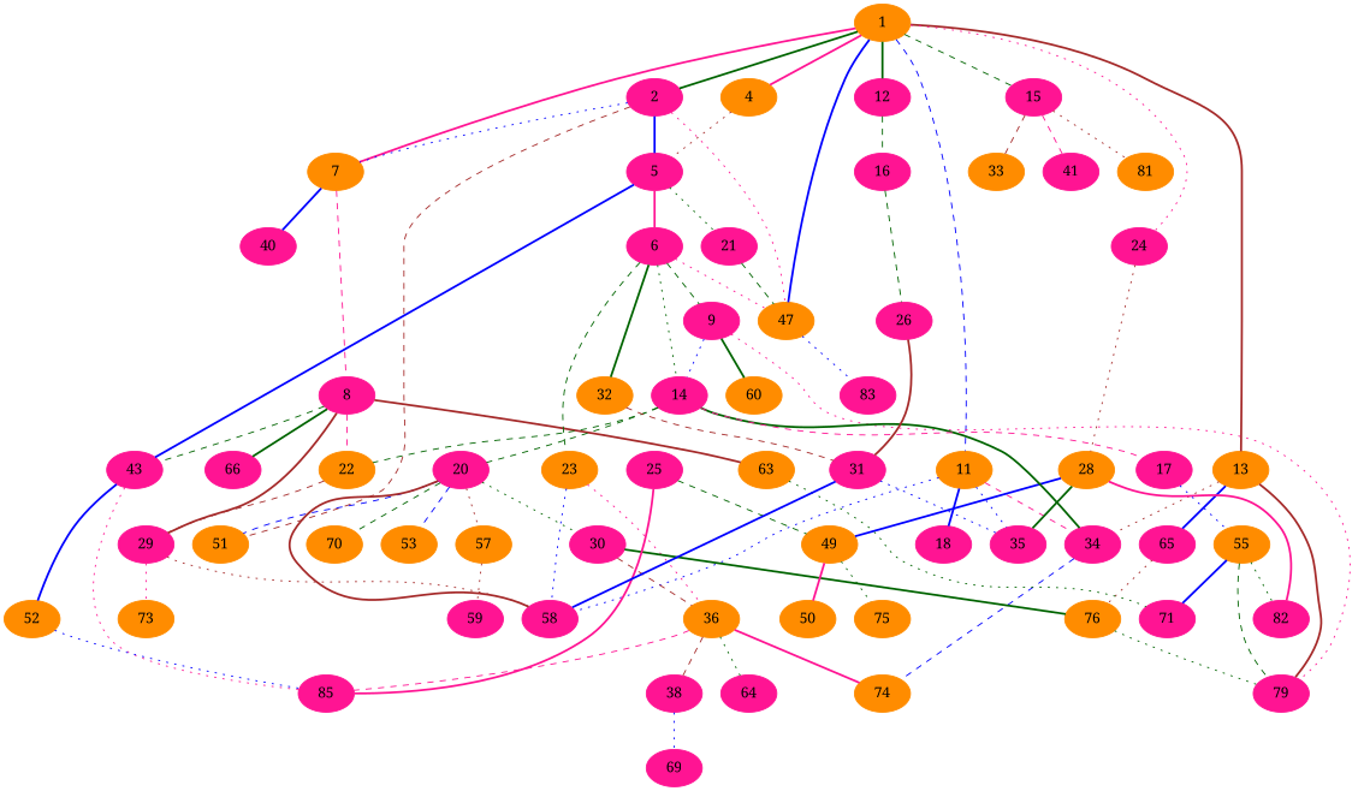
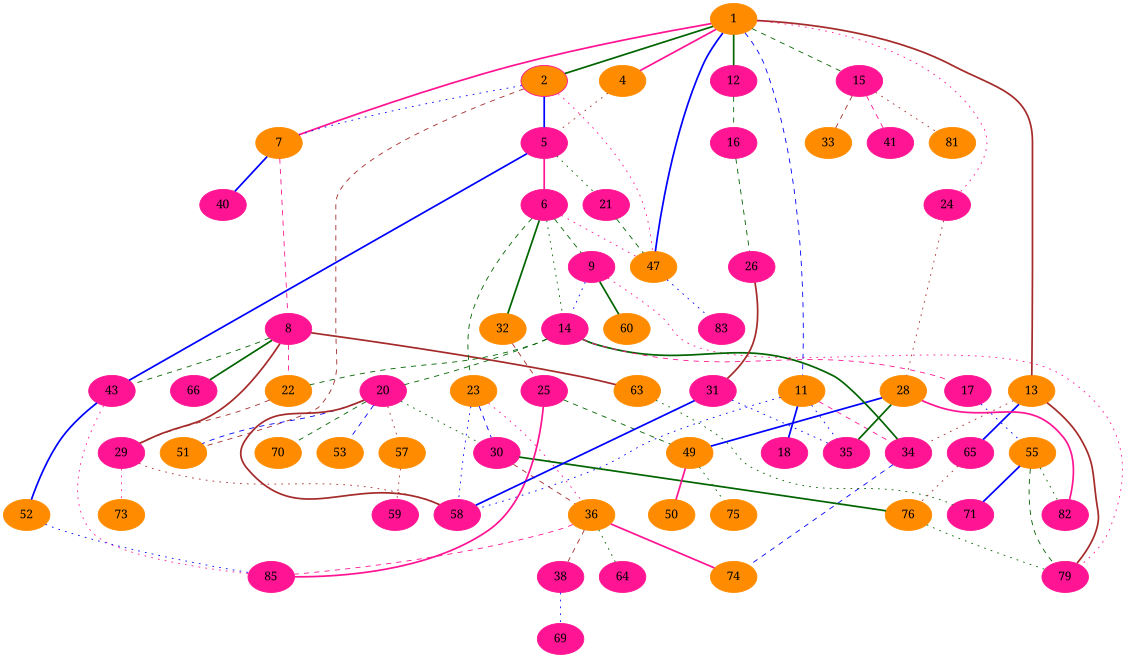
  graph {
    fontname="Noto Serif"
    node [color=deeppink fontname="Noto Serif" style=filled]
    edge [color=darkgreen fontname="Noto Serif" style=dotted]
    1 [color=darkorange super="+3"]
-   2 [super="+90"]
+   2 [super="+90" fillcolor=darkorange]
    4 [color=darkorange]
    7 [color=darkorange super="+10"]
    11 [color=darkorange super="+61"]
    12
    13 [color=darkorange super="+48"]
    15
    24
    47 [color=darkorange super="+50"]
    5 [super="+25"]
    51 [color=darkorange]
    8 [super="+27"]
    40
    18
    34
    35 [super="+37"]
    58 [super="+62"]
    16
    79 [super="+86"]
    65
    33 [color=darkorange]
    41
    81 [color=darkorange]
    28 [color=darkorange super="+46"]
    83
    6 [super="+19"]
    21
    43
    9 [super="+84"]
    14 [super="+56"]
    23 [color=darkorange super="+39"]
    32 [color=darkorange]
    85 [super="+89"]
    52 [color=darkorange super="+72"]
    60 [color=darkorange]
    22 [color=darkorange super="+87"]
    17
    20 [super="+42"]
    30
    36 [color=darkorange super="+44"]
    n42 [label=25 super="+88"]
    63 [color=darkorange]
    29 [super="+68"]
    66
    71
    73 [color=darkorange]
    74 [color=darkorange]
    26
    76 [color=darkorange]
    55 [color=darkorange super="+77"]
    53 [color=darkorange]
    57 [color=darkorange super="+80"]
    70 [color=darkorange]
    31
    82
    59
    38 [super="+67"]
    64
    49 [color=darkorange super="+78"]
    n61 [color=darkorange label=50]
    75 [color=darkorange]
    69
    1 -- 2 [style=bold]
    1 -- 4 [color=deeppink style=bold]
    1 -- 7 [color=deeppink style=bold]
    1 -- 11 [color=blue style=dashed]
    1 -- 12 [style=bold]
    1 -- 13 [color=brown style=bold]
    1 -- 15 [style=dashed]
    1 -- 24 [color=deeppink]
    1 -- 47 [color=blue style=bold]
    2 -- 7 [color=blue]
    2 -- 47 [color=deeppink]
    2 -- 5 [color=blue style=bold]
    2 -- 51 [color=brown style=dashed]
    4 -- 5 [color=brown]
    7 -- 8 [color=deeppink style=dashed]
    7 -- 40 [color=blue style=bold]
    11 -- 18 [color=blue style=bold]
    11 -- 34 [color=deeppink style=dashed]
    11 -- 35 [color=blue]
    11 -- 58 [color=blue]
    12 -- 16 [style=dashed]
    13 -- 34 [color=brown]
    13 -- 79 [color=brown style=bold]
    13 -- 65 [color=blue style=bold]
    15 -- 33 [color=brown style=dashed]
    15 -- 41 [color=deeppink style=dashed]
    15 -- 81 [color=brown]
    24 -- 28 [color=brown]
    47 -- 83 [color=blue]
    5 -- 6 [color=deeppink style=bold weight=2]
    5 -- 21
    5 -- 43 [color=blue style=bold]
    8 -- 43 [style=dashed]
    8 -- 22 [color=deeppink style=dashed]
    8 -- 63 [color=brown style=bold]
    8 -- 29 [color=brown style=bold]
    8 -- 66 [style=bold]
    34 -- 74 [color=blue style=dashed]
    16 -- 26 [style=dashed]
    65 -- 76 [color=brown]
    28 -- 35 [style=bold]
    28 -- 82 [color=deeppink style=bold]
    28 -- 49 [color=blue style=bold]
    6 -- 47 [color=deeppink]
    6 -- 9 [style=dashed]
    6 -- 14
    6 -- 23 [style=dashed]
    6 -- 32 [style=bold]
    21 -- 47 [style=dashed]
    43 -- 85 [color=deeppink]
    43 -- 52 [color=blue style=bold]
    9 -- 79 [color=deeppink]
    9 -- 14 [color=blue]
    9 -- 60 [style=bold]
    14 -- 34 [style=bold]
    14 -- 22 [style=dashed]
    14 -- 17 [color=deeppink style=dashed]
    14 -- 20 [style=dashed]
    23 -- 58 [color=blue]
+   23 -- 30 [color=blue style=dashed]
    23 -- 36 [color=deeppink]
-   32 -- 31 [color=brown style=dashed]
+   32 -- n42 [color=brown style=dashed]
    52 -- 85 [color=blue]
    22 -- 29 [color=brown style=dashed]
    17 -- 55 [color=blue]
    20 -- 51 [color=blue style=dashed]
    20 -- 58 [color=brown style=bold]
    20 -- 30
    20 -- 53 [color=blue style=dashed]
    20 -- 57 [color=brown]
    20 -- 70 [style=dashed]
    30 -- 36 [color=brown style=dashed]
    30 -- 76 [style=bold]
    36 -- 85 [color=deeppink style=dashed]
    36 -- 74 [color=deeppink style=bold]
    36 -- 38 [color=brown style=dashed]
    36 -- 64
    n42 -- 85 [color=deeppink style=bold]
    n42 -- 49 [style=dashed]
    63 -- 71
    29 -- 58 [color=brown]
    29 -- 73 [color=deeppink]
    26 -- 31 [color=brown style=bold]
    76 -- 79
    55 -- 79 [style=dashed]
    55 -- 71 [color=blue style=bold]
    55 -- 82
    57 -- 59 [color=brown]
    31 -- 35 [color=blue]
    31 -- 58 [color=blue style=bold]
    38 -- 69 [color=blue]
    49 -- n61 [color=deeppink style=bold]
    49 -- 75
  }
